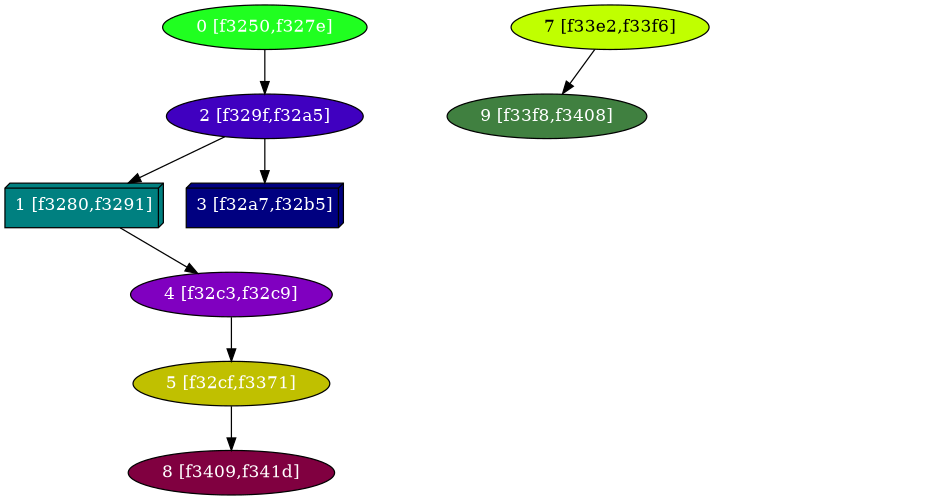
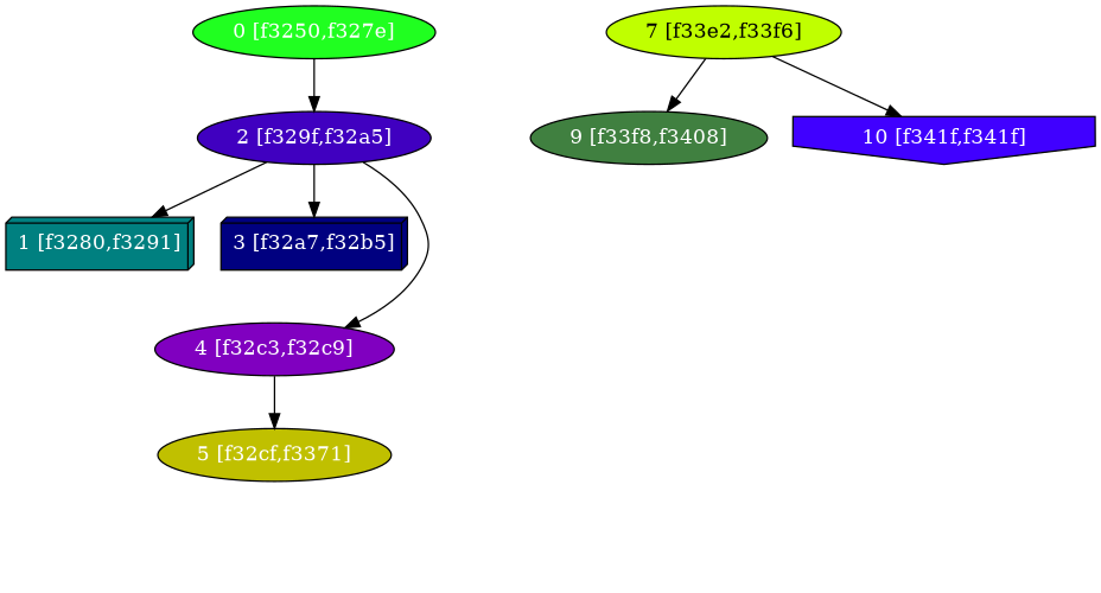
  digraph {
    node [fontcolor="#ffffff" shape=oval style=filled]
    n1 [fillcolor="#20FF20" label="0 [f3250,f327e]"]
    n2 [fillcolor="#4000C0" label="2 [f329f,f32a5]"]
    n3 [fillcolor="#008080" label="1 [f3280,f3291]" shape=box3d]
    n4 [fillcolor="#000080" label="3 [f32a7,f32b5]" shape=box3d]
    n5 [fillcolor="#8000C0" label="4 [f32c3,f32c9]"]
    n6 [fillcolor="#C0C000" label="5 [f32cf,f3371]"]
-   n7 [fillcolor="#800040" label="8 [f3409,f341d]"]
    n8 [fillcolor="#C0FF00" fontcolor="#000000" label="7 [f33e2,f33f6]"]
    n9 [fillcolor="#408040" label="9 [f33f8,f3408]"]
+   n10 [fillcolor="#4000FF" label="10 [f341f,f341f]" shape=invhouse]
    n1 -> n2
    n2 -> n3
    n2 -> n4
-   n3 -> n5
+   n2 -> n5
    n5 -> n6
-   n6 -> n7
    n8 -> n9
+   n8 -> n10
  }
